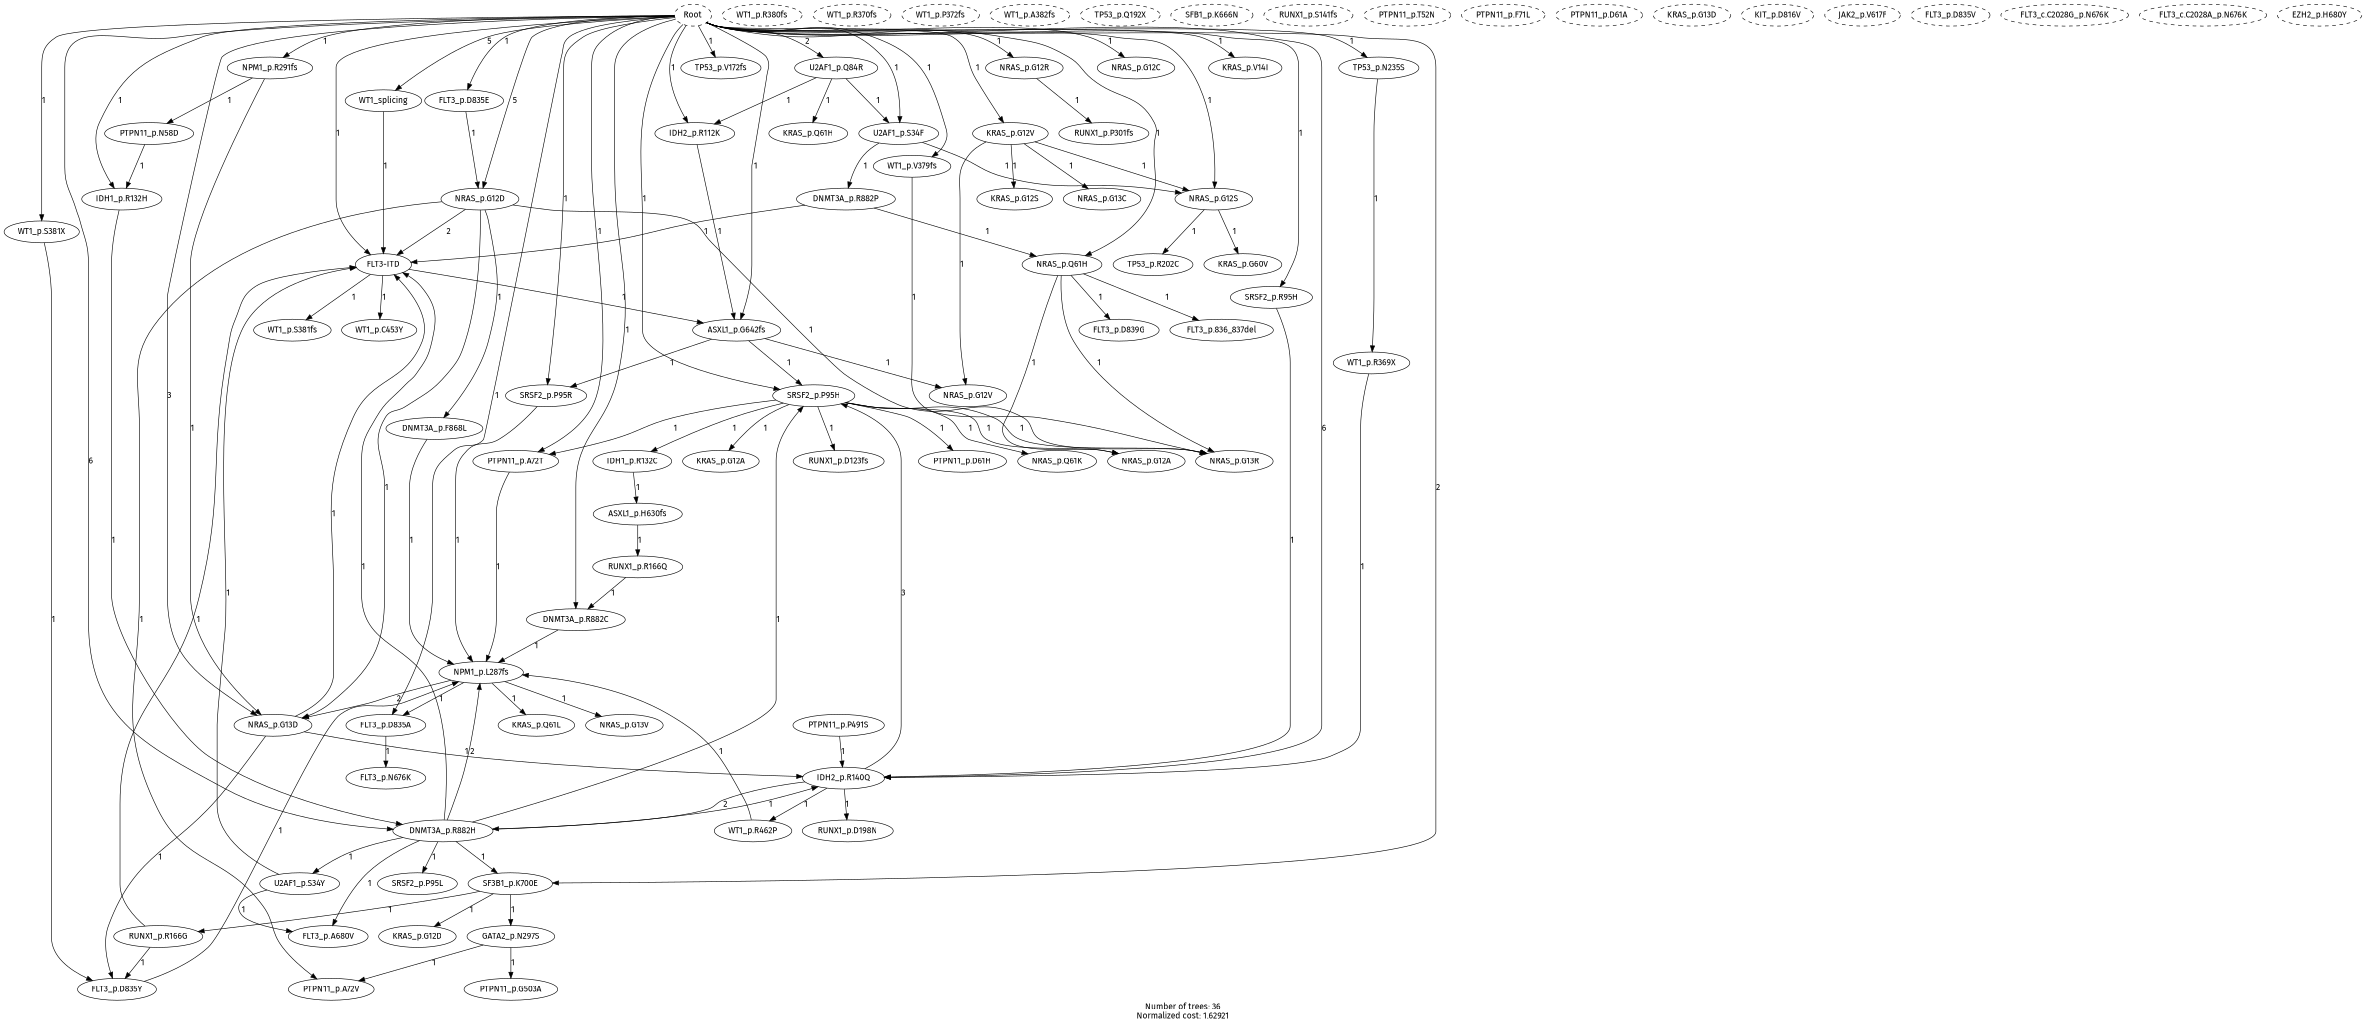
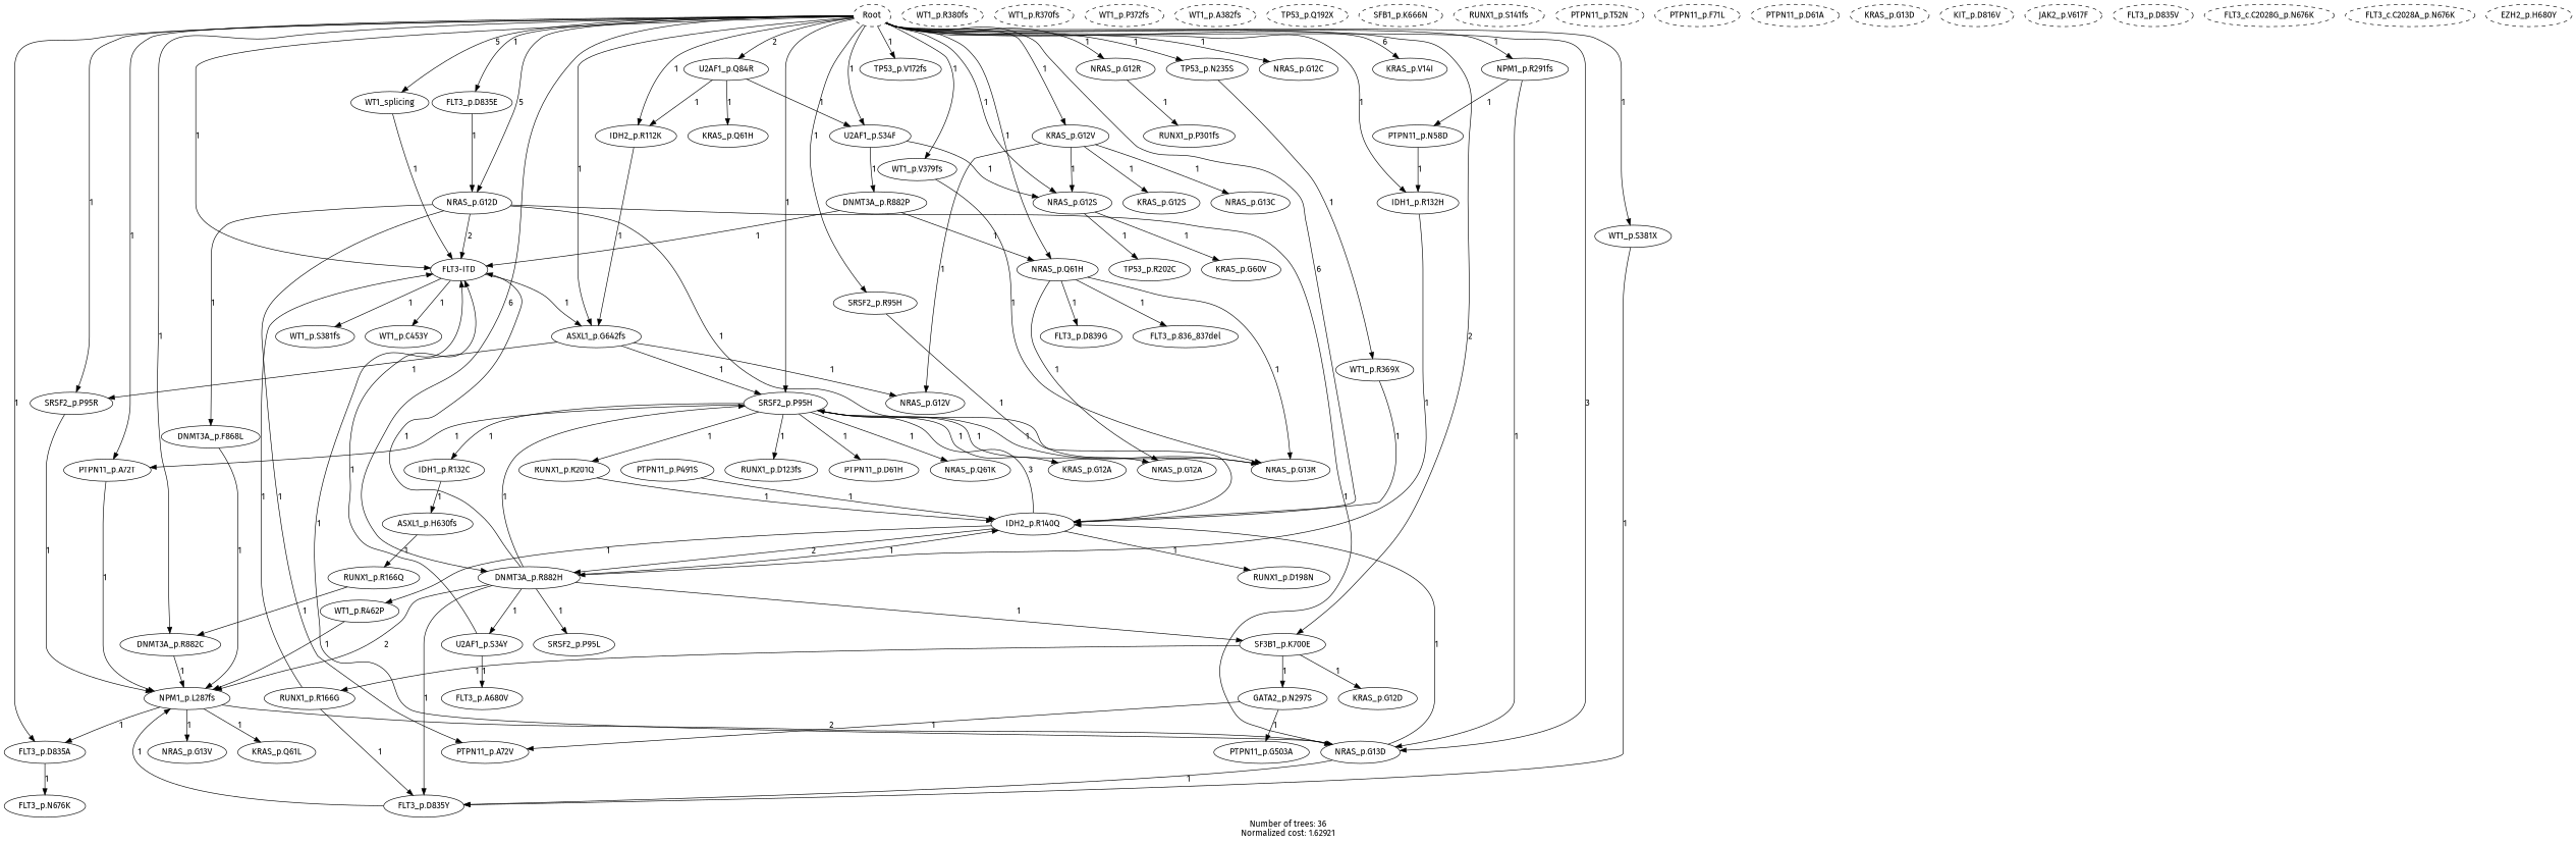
  digraph {
    fontname="Fira Sans"
    label="Number of trees: 36\nNormalized cost: 1.62921"
    node [fontname="Fira Sans"]
    edge [fontname="Fira Sans"]
    n1 [label=WT1_splicing]
    n2 [label="FLT3-ITD"]
    n3 [label="WT1_p.S381fs"]
    n4 [label="WT1_p.C453Y"]
    n5 [label="ASXL1_p.G642fs"]
    n6 [label="WT1_p.V379fs"]
    n7 [label="NRAS_p.G13R"]
    n8 [label="WT1_p.S381X"]
    n9 [label="FLT3_p.D835Y"]
    n10 [label="NPM1_p.L287fs"]
    n11 [label="WT1_p.R462P"]
    n12 [label="NRAS_p.G13D"]
    n13 [label="FLT3_p.D835A"]
    n14 [label="NRAS_p.G13V"]
    n15 [label="KRAS_p.Q61L"]
    n16 [label="WT1_p.R380fs" style=dashed]
    n17 [label="WT1_p.R370fs" style=dashed]
    n18 [label="WT1_p.R369X"]
    n19 [label="IDH2_p.R140Q"]
    n20 [label="SRSF2_p.P95H"]
    n21 [label="DNMT3A_p.R882H"]
    n22 [label="RUNX1_p.D198N"]
    n23 [label="WT1_p.P372fs" style=dashed]
    n24 [label="WT1_p.A382fs" style=dashed]
    n25 [label="U2AF1_p.S34Y"]
    n26 [label="FLT3_p.A680V"]
    n27 [label="U2AF1_p.S34F"]
    n28 [label="NRAS_p.G12S"]
    n29 [label="DNMT3A_p.R882P"]
    n30 [label="TP53_p.R202C"]
    n31 [label="KRAS_p.G60V"]
    n32 [label="NRAS_p.Q61H"]
    n33 [label="U2AF1_p.Q84R"]
    n34 [label="KRAS_p.Q61H"]
    n35 [label="IDH2_p.R112K"]
    n36 [label="TP53_p.V172fs"]
    n37 [label="TP53_p.Q192X" style=dashed]
    n38 [label="TP53_p.N235S"]
    n39 [label="SRSF2_p.R95H"]
    n40 [label="SRSF2_p.P95R"]
    n41 [label="SRSF2_p.P95L"]
+   n42 [label="RUNX1_p.R201Q"]
    n43 [label="RUNX1_p.D123fs"]
    n44 [label="PTPN11_p.D61H"]
    n45 [label="PTPN11_p.A72T"]
    n46 [label="NRAS_p.Q61K"]
    n47 [label="NRAS_p.G12A"]
    n48 [label="KRAS_p.G12A"]
    n49 [label="IDH1_p.R132C"]
    n50 [label="ASXL1_p.H630fs"]
    n51 [label="SFB1_p.K666N" style=dashed]
    n52 [label="SF3B1_p.K700E"]
    n53 [label="RUNX1_p.R166G"]
    n54 [label="KRAS_p.G12D"]
    n55 [label="GATA2_p.N297S"]
    n56 [label="PTPN11_p.G503A"]
    n57 [label="PTPN11_p.A72V"]
    n58 [label=Root style=dashed]
    n59 [label="NRAS_p.G12R"]
    n60 [label="NRAS_p.G12D"]
    n61 [label="NRAS_p.G12C"]
    n62 [label="NPM1_p.R291fs"]
    n63 [label="KRAS_p.V14I"]
    n64 [label="KRAS_p.G12V"]
    n65 [label="IDH1_p.R132H"]
    n66 [label="FLT3_p.D835E"]
    n67 [label="DNMT3A_p.R882C"]
    n68 [label="FLT3_p.D839G"]
    n69 [label="FLT3_p.836_837del"]
    n70 [label="RUNX1_p.P301fs"]
    n71 [label="DNMT3A_p.F868L"]
    n72 [label="PTPN11_p.N58D"]
    n73 [label="NRAS_p.G13C"]
    n74 [label="NRAS_p.G12V"]
    n75 [label="KRAS_p.G12S"]
    n76 [label="FLT3_p.N676K"]
    n77 [label="RUNX1_p.S141fs" style=dashed]
    n78 [label="RUNX1_p.R166Q"]
    n79 [label="PTPN11_p.T52N" style=dashed]
    n80 [label="PTPN11_p.P491S"]
    n81 [label="PTPN11_p.F71L" style=dashed]
    n82 [label="PTPN11_p.D61A" style=dashed]
    n83 [label="KRAS_p.G13D" style=dashed]
    n84 [label="KIT_p.D816V" style=dashed]
    n85 [label="JAK2_p.V617F" style=dashed]
    n86 [label="FLT3_p.D835V" style=dashed]
    n87 [label="FLT3_c.C2028G_p.N676K" style=dashed]
    n88 [label="FLT3_c.C2028A_p.N676K" style=dashed]
    n89 [label="EZH2_p.H680Y" style=dashed]
    n1 -> n2 [label=1]
    n2 -> n3 [label=1]
    n2 -> n4 [label=1]
    n2 -> n5 [label=1]
    n5 -> n20 [label=1]
    n5 -> n40 [label=1]
    n5 -> n74 [label=1]
    n6 -> n7 [label=1]
    n8 -> n9 [label=1]
    n9 -> n10 [label=1]
    n10 -> n12 [label=2]
    n10 -> n13 [label=1]
    n10 -> n14 [label=1]
    n10 -> n15 [label=1]
    n11 -> n10 [label=1]
    n12 -> n2 [label=1]
    n12 -> n9 [label=1]
    n12 -> n19 [label=1]
    n13 -> n76 [label=1]
    n18 -> n19 [label=1]
    n19 -> n11 [label=1]
    n19 -> n20 [label=3]
    n19 -> n21 [label=2]
    n19 -> n22 [label=1]
    n20 -> n7 [label=1]
+   n20 -> n42 [label=1]
    n20 -> n43 [label=1]
    n20 -> n44 [label=1]
    n20 -> n45 [label=1]
    n20 -> n46 [label=1]
    n20 -> n47 [label=1]
    n20 -> n48 [label=1]
    n20 -> n49 [label=1]
    n21 -> n2 [label=1]
-   n21 -> n26 [label=1]
+   n21 -> n9 [label=1]
    n21 -> n10 [label=2]
    n21 -> n19 [label=1]
    n21 -> n20 [label=1]
    n21 -> n25 [label=1]
    n21 -> n41 [label=1]
    n21 -> n52 [label=1]
    n25 -> n2 [label=1]
    n25 -> n26 [label=1]
    n27 -> n28 [label=1]
    n27 -> n29 [label=1]
    n28 -> n30 [label=1]
    n28 -> n31 [label=1]
    n29 -> n2 [label=1]
    n29 -> n32 [label=1]
    n32 -> n7 [label=1]
    n32 -> n47 [label=1]
    n32 -> n68 [label=1]
    n32 -> n69 [label=1]
    n33 -> n27 [label=1]
    n33 -> n34 [label=1]
    n33 -> n35 [label=1]
    n35 -> n5 [label=1]
    n38 -> n18 [label=1]
    n39 -> n19 [label=1]
    n40 -> n10 [label=1]
+   n42 -> n19 [label=1]
    n45 -> n10 [label=1]
    n49 -> n50 [label=1]
    n50 -> n78 [label=1]
    n52 -> n53 [label=1]
    n52 -> n54 [label=1]
    n52 -> n55 [label=1]
    n53 -> n2 [label=1]
    n53 -> n9 [label=1]
    n55 -> n56 [label=1]
    n55 -> n57 [label=1]
    n58 -> n1 [label=5]
    n58 -> n2 [label=1]
    n58 -> n5 [label=1]
    n58 -> n6 [label=1]
    n58 -> n8 [label=1]
    n58 -> n12 [label=3]
    n58 -> n13 [label=1]
    n58 -> n19 [label=6]
    n58 -> n20 [label=1]
    n58 -> n21 [label=6]
    n58 -> n27 [label=1]
    n58 -> n28 [label=1]
    n58 -> n32 [label=1]
    n58 -> n33 [label=2]
    n58 -> n35 [label=1]
    n58 -> n36 [label=1]
    n58 -> n38 [label=1]
    n58 -> n39 [label=1]
    n58 -> n40 [label=1]
    n58 -> n45 [label=1]
    n58 -> n52 [label=2]
    n58 -> n59 [label=1]
    n58 -> n60 [label=5]
    n58 -> n61 [label=1]
    n58 -> n62 [label=1]
-   n58 -> n63 [label=1]
+   n58 -> n63 [label=6]
    n58 -> n64 [label=1]
    n58 -> n65 [label=1]
    n58 -> n66 [label=1]
    n58 -> n67 [label=1]
    n59 -> n70 [label=1]
    n60 -> n2 [label=2]
    n60 -> n7 [label=1]
    n60 -> n12 [label=1]
    n60 -> n57 [label=1]
    n60 -> n71 [label=1]
    n62 -> n12 [label=1]
    n62 -> n72 [label=1]
    n64 -> n28 [label=1]
    n64 -> n73 [label=1]
    n64 -> n74 [label=1]
    n64 -> n75 [label=1]
    n65 -> n21 [label=1]
    n66 -> n60 [label=1]
    n67 -> n10 [label=1]
    n71 -> n10 [label=1]
    n72 -> n65 [label=1]
    n78 -> n67 [label=1]
    n80 -> n19 [label=1]
  }
